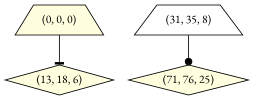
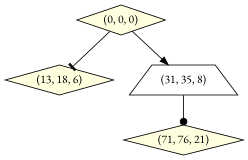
  digraph {
    fontname="EB Garamond"
    node [fillcolor=lightyellow fontname="EB Garamond" shape=diamond style=filled]
    edge [fontname="EB Garamond"]
    "(13, 18, 6)"
-   "(0, 0, 0)" [shape=trapezium]
+   "(0, 0, 0)"
    "(31, 35, 8)" [fillcolor=white shape=trapezium]
-   "(71, 76, 21)" [label="(71, 76, 25)"]
+   "(71, 76, 21)"
    "(0, 0, 0)" -> "(13, 18, 6)" [arrowhead=tee]
+   "(0, 0, 0)" -> "(31, 35, 8)" [arrowhead=normal]
    "(31, 35, 8)" -> "(71, 76, 21)" [arrowhead=dot]
  }
